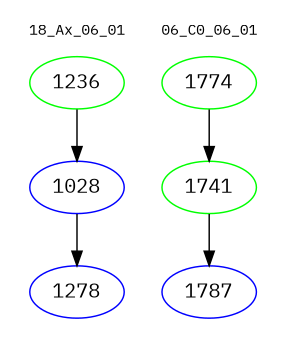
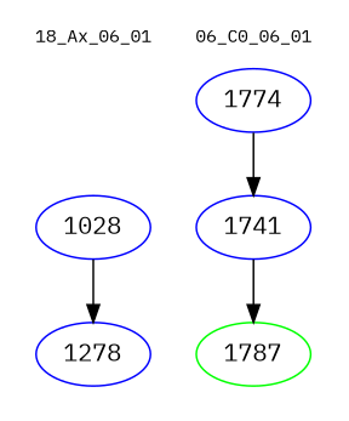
  digraph {
    fontname="IBM Plex Mono"
    node [color=blue fontname="IBM Plex Mono"]
    edge [color=black fontname="IBM Plex Mono"]
-   n1 [color=green label=1236]
    n2 [label=1028]
    n3 [label=1278]
-   n4 [color=green label=1774]
-   n5 [color=green label=1741]
-   n6 [label=1787]
+   n4 [label=1774]
+   n5 [label=1741]
+   n6 [color=green label=1787]
    subgraph cluster_1 {
      color=white
      fontsize=10
      label="18_Ax_06_01"
-     n1
      n2
      n3
    }
    subgraph cluster_2 {
      color=white
      fontsize=10
      label="06_C0_06_01"
      n4
      n5
      n6
    }
-   n1 -> n2
    n2 -> n3
    n4 -> n5
    n5 -> n6
  }
